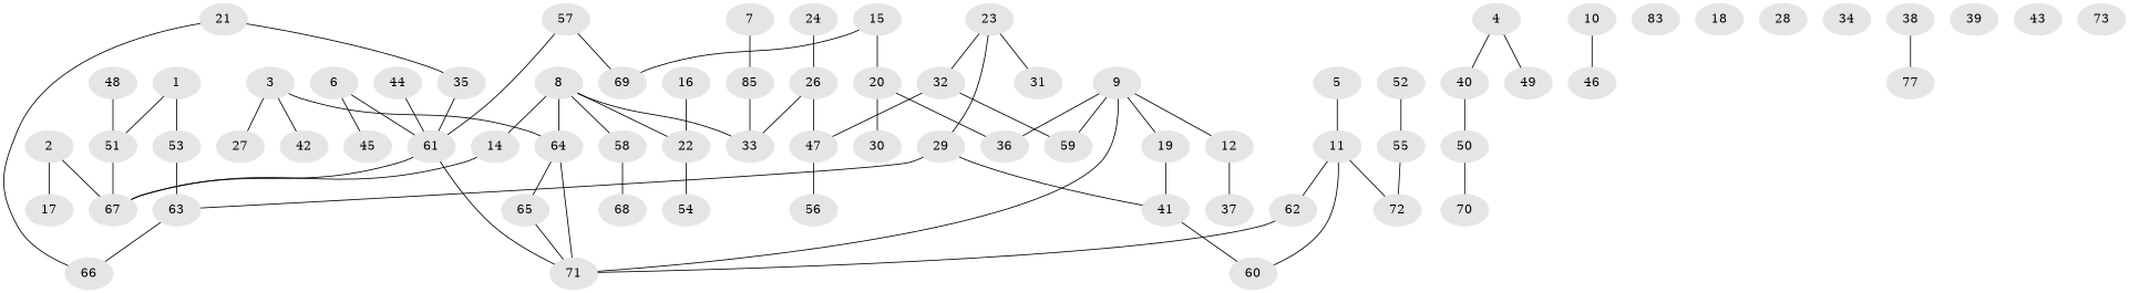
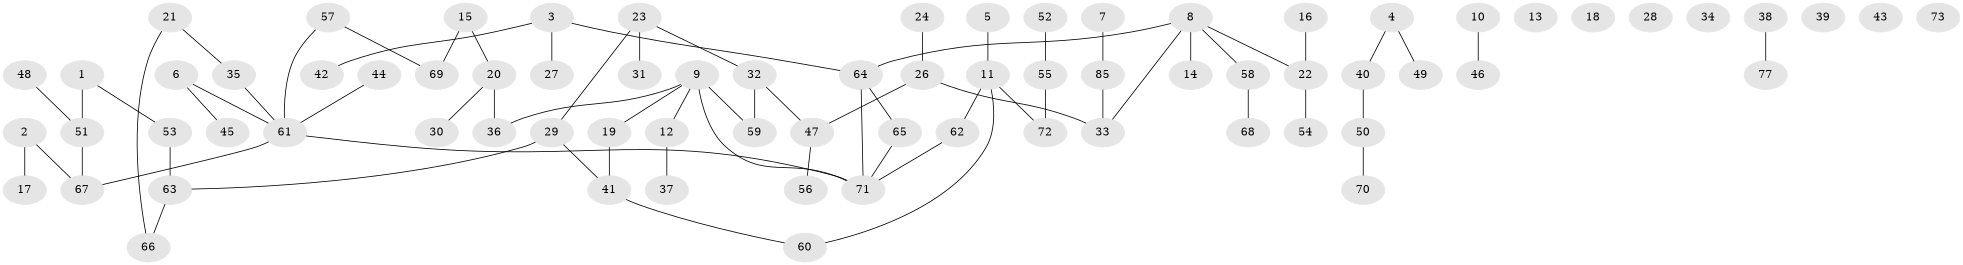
  graph {
    node [color=gray90 style=filled]
    1
    51
    53
    67
    63
    2
    17
    3
    27
    42
    64
    71
    65
    4
    40
    49
    50
    5
    11
    60
    62
    72
    20
    36
    30
    6
    45
    61
    n29 [label=85]
    7
    33
    8
    14
    22
    58
    54
    68
    9
    12
    19
    59
    37
    41
    10
    46
-   13 [label=83]
+   13
    15
    69
    16
    18
    21
    35
    66
    23
    29
    31
    32
    47
    24
    26
    56
    28
    34
    n64 [label=77]
    38
    39
    70
    43
    44
    48
    52
    55
    57
    73
    1 -- 51
    1 -- 53
    51 -- 67
    53 -- 63
    63 -- 66
    2 -- 67
    2 -- 17
    3 -- 27
    3 -- 42
    3 -- 64
    64 -- 71
    64 -- 65
    65 -- 71
    4 -- 40
    4 -- 49
    40 -- 50
    50 -- 70
    5 -- 11
    11 -- 60
    11 -- 62
    11 -- 72
    62 -- 71
    20 -- 36
    20 -- 30
    6 -- 45
    6 -- 61
    61 -- 67
    61 -- 71
    n29 -- 33
    7 -- n29
    8 -- 64
    8 -- 33
    8 -- 14
    8 -- 22
    8 -- 58
-   14 -- 67
    22 -- 54
    58 -- 68
    9 -- 71
    9 -- 36
    9 -- 12
    9 -- 19
    9 -- 59
    12 -- 37
    19 -- 41
    41 -- 60
    10 -- 46
    15 -- 20
    15 -- 69
    16 -- 22
    21 -- 35
    21 -- 66
    35 -- 61
    23 -- 29
    23 -- 31
    23 -- 32
    29 -- 63
    29 -- 41
    32 -- 59
    32 -- 47
    47 -- 56
    24 -- 26
    26 -- 33
    26 -- 47
    38 -- n64
    44 -- 61
    48 -- 51
    52 -- 55
    55 -- 72
    57 -- 61
    57 -- 69
  }
